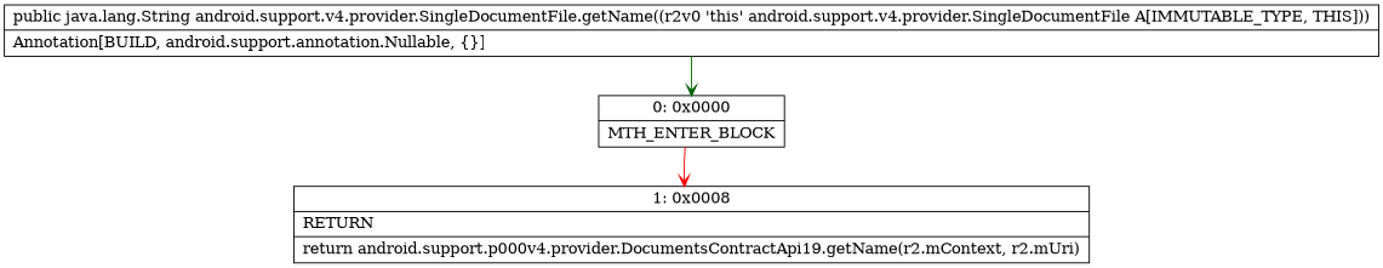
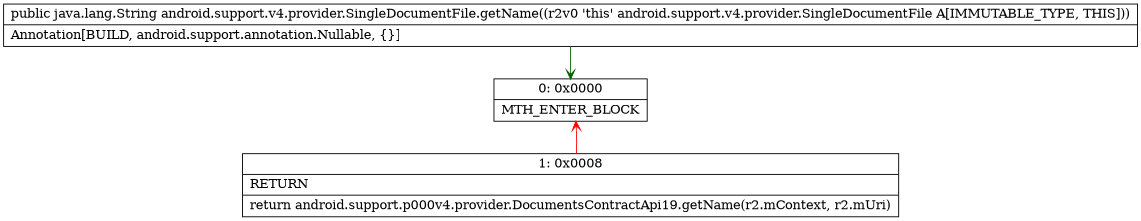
  digraph {
    node [shape=record]
    edge [arrowhead=vee]
    n1 [label="{0\:\ 0x0000|MTH_ENTER_BLOCK\l}"]
    n2 [label="{1\:\ 0x0008|RETURN\l|return android.support.p000v4.provider.DocumentsContractApi19.getName(r2.mContext, r2.mUri)\l}"]
    n3 [label="{public java.lang.String android.support.v4.provider.SingleDocumentFile.getName((r2v0 'this' android.support.v4.provider.SingleDocumentFile A[IMMUTABLE_TYPE, THIS]))  | Annotation[BUILD, android.support.annotation.Nullable, \{\}]\l}"]
-   n1 -> n2 [color=red]
+   n2 -> n1 [color=red]
    n3 -> n1 [color=darkgreen]
  }
